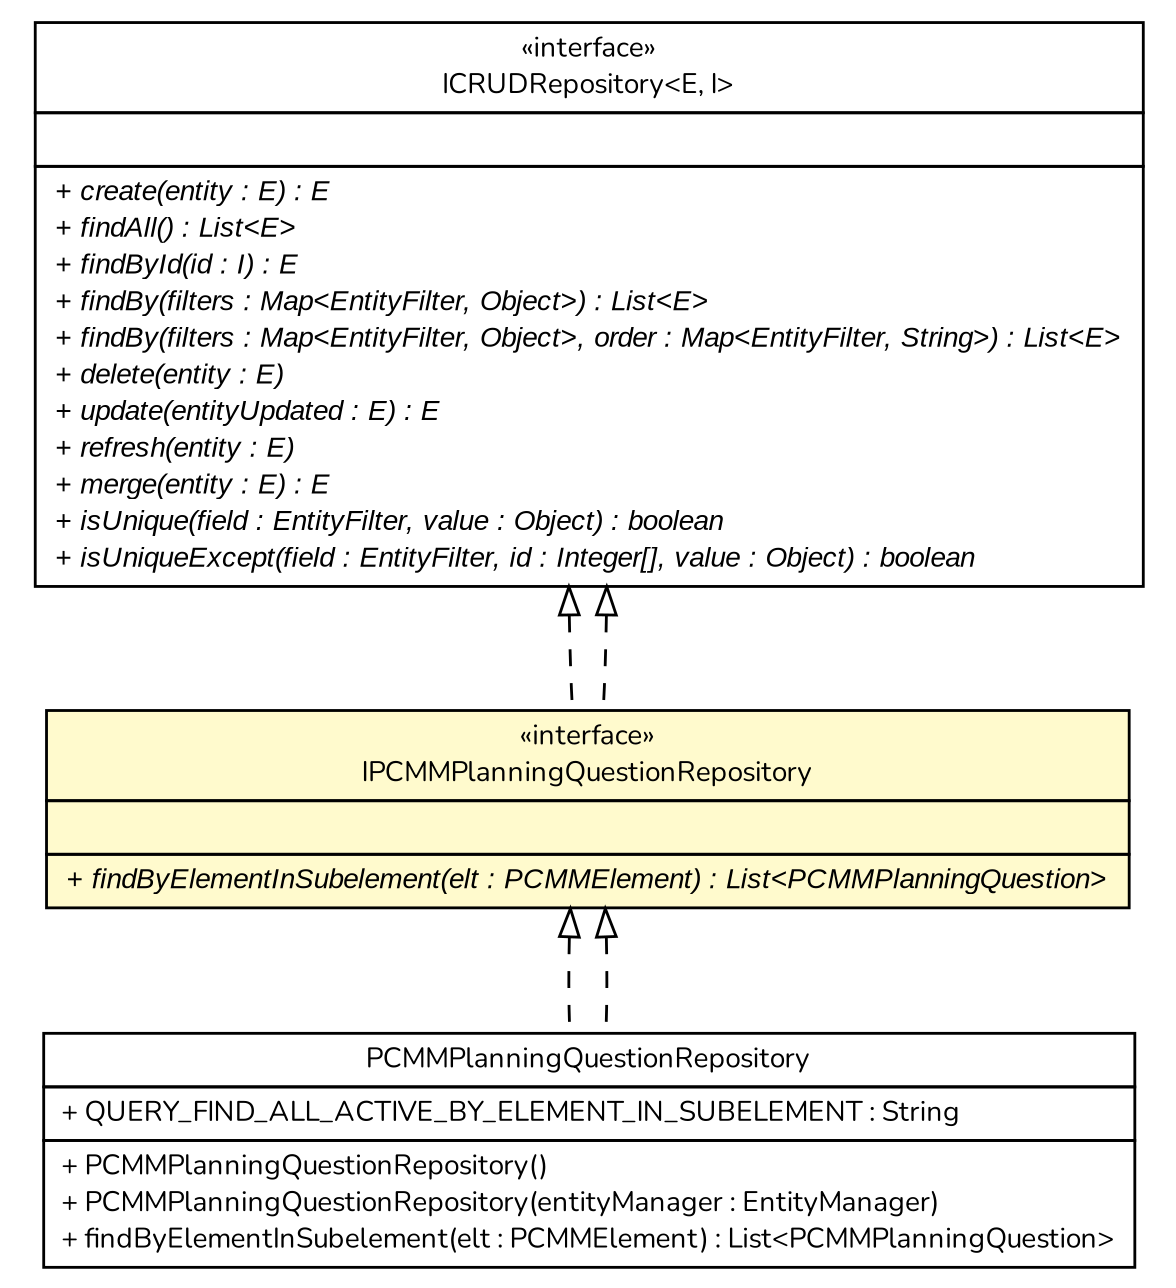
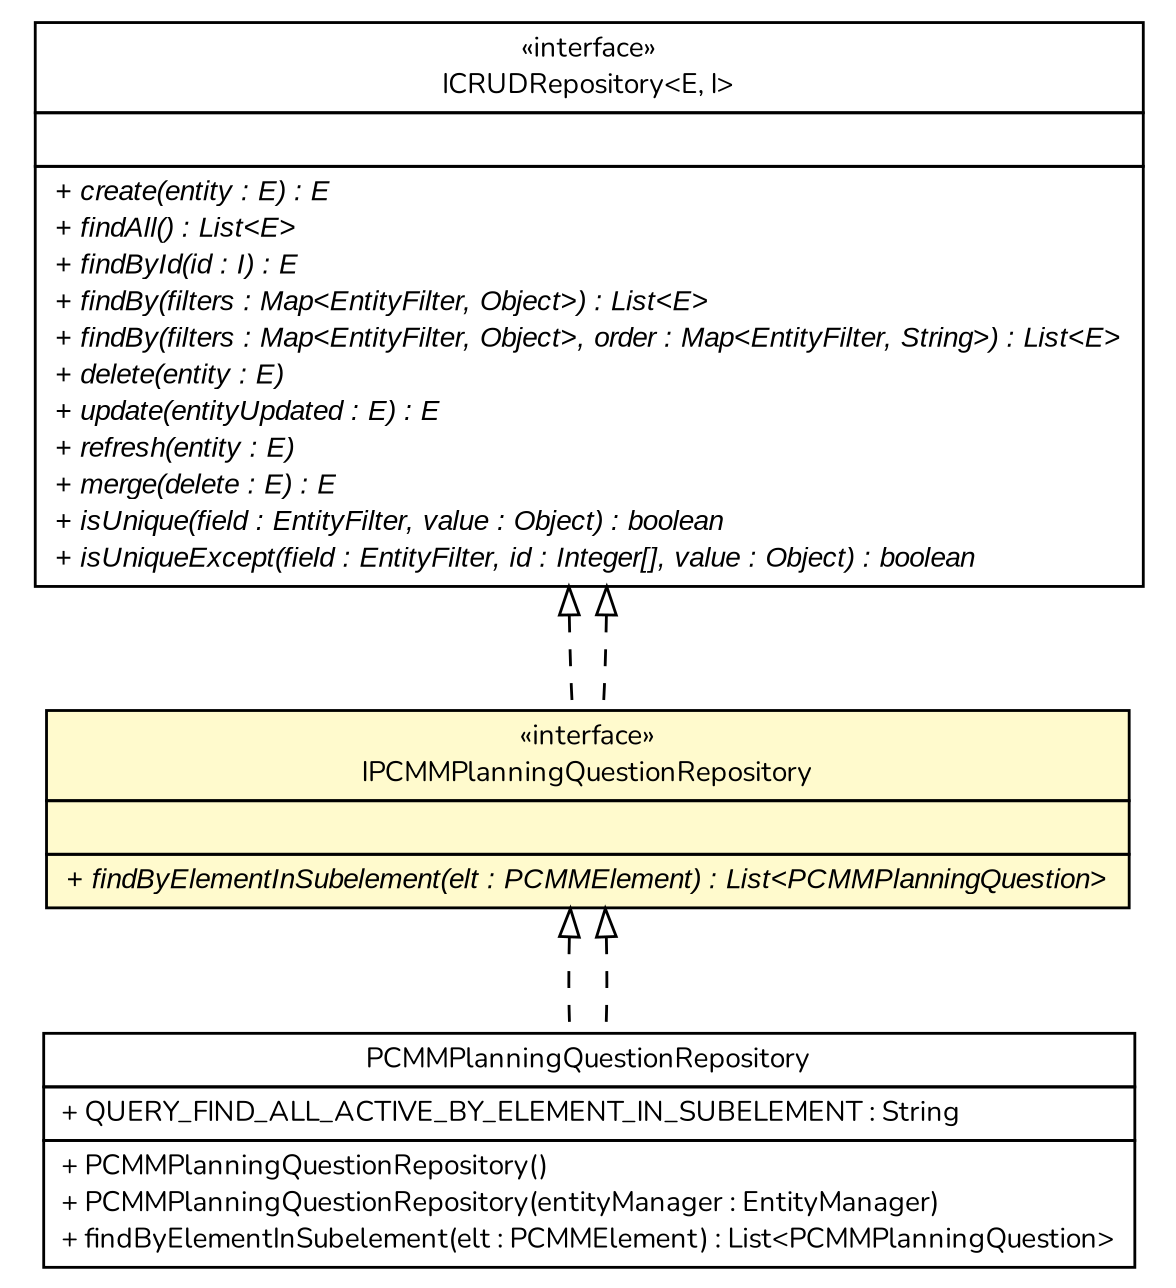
  digraph {
    nodesep=0.25
    ranksep=0.5
    fontname=Nunito
    node [fontcolor=black fontname=Nunito fontsize=10.0 shape=plaintext]
    edge [arrowtail=empty dir=back fontname=Nunito fontsize=10 headport=p labelfontname=arial labelfontsize=10 style=dashed tailport=p]
-   n1 [label=<<table title="gov.sandia.cf.dao.ICRUDRepository" border="0" cellborder="1" cellspacing="0" cellpadding="2" port="p" href="./ICRUDRepository.html"> 		<tr><td><table border="0" cellspacing="0" cellpadding="1"> <tr><td align="center" balign="center"> &#171;interface&#187; </td></tr> <tr><td align="center" balign="center"> ICRUDRepository&lt;E, I&gt; </td></tr> 		</table></td></tr> 		<tr><td><table border="0" cellspacing="0" cellpadding="1"> <tr><td align="left" balign="left">  </td></tr> 		</table></td></tr> 		<tr><td><table border="0" cellspacing="0" cellpadding="1"> <tr><td align="left" balign="left"><font face="arial italic" point-size="10.0"> + create(entity : E) : E </font></td></tr> <tr><td align="left" balign="left"><font face="arial italic" point-size="10.0"> + findAll() : List&lt;E&gt; </font></td></tr> <tr><td align="left" balign="left"><font face="arial italic" point-size="10.0"> + findById(id : I) : E </font></td></tr> <tr><td align="left" balign="left"><font face="arial italic" point-size="10.0"> + findBy(filters : Map&lt;EntityFilter, Object&gt;) : List&lt;E&gt; </font></td></tr> <tr><td align="left" balign="left"><font face="arial italic" point-size="10.0"> + findBy(filters : Map&lt;EntityFilter, Object&gt;, order : Map&lt;EntityFilter, String&gt;) : List&lt;E&gt; </font></td></tr> <tr><td align="left" balign="left"><font face="arial italic" point-size="10.0"> + delete(entity : E) </font></td></tr> <tr><td align="left" balign="left"><font face="arial italic" point-size="10.0"> + update(entityUpdated : E) : E </font></td></tr> <tr><td align="left" balign="left"><font face="arial italic" point-size="10.0"> + refresh(entity : E) </font></td></tr> <tr><td align="left" balign="left"><font face="arial italic" point-size="10.0"> + merge(entity : E) : E </font></td></tr> <tr><td align="left" balign="left"><font face="arial italic" point-size="10.0"> + isUnique(field : EntityFilter, value : Object) : boolean </font></td></tr> <tr><td align="left" balign="left"><font face="arial italic" point-size="10.0"> + isUniqueExcept(field : EntityFilter, id : Integer[], value : Object) : boolean </font></td></tr> 		</table></td></tr> 		</table>>]
+   n1 [label=<<table title="gov.sandia.cf.dao.ICRUDRepository" border="0" cellborder="1" cellspacing="0" cellpadding="2" port="p" href="./ICRUDRepository.html"> 		<tr><td><table border="0" cellspacing="0" cellpadding="1"> <tr><td align="center" balign="center"> &#171;interface&#187; </td></tr> <tr><td align="center" balign="center"> ICRUDRepository&lt;E, I&gt; </td></tr> 		</table></td></tr> 		<tr><td><table border="0" cellspacing="0" cellpadding="1"> <tr><td align="left" balign="left">  </td></tr> 		</table></td></tr> 		<tr><td><table border="0" cellspacing="0" cellpadding="1"> <tr><td align="left" balign="left"><font face="arial italic" point-size="10.0"> + create(entity : E) : E </font></td></tr> <tr><td align="left" balign="left"><font face="arial italic" point-size="10.0"> + findAll() : List&lt;E&gt; </font></td></tr> <tr><td align="left" balign="left"><font face="arial italic" point-size="10.0"> + findById(id : I) : E </font></td></tr> <tr><td align="left" balign="left"><font face="arial italic" point-size="10.0"> + findBy(filters : Map&lt;EntityFilter, Object&gt;) : List&lt;E&gt; </font></td></tr> <tr><td align="left" balign="left"><font face="arial italic" point-size="10.0"> + findBy(filters : Map&lt;EntityFilter, Object&gt;, order : Map&lt;EntityFilter, String&gt;) : List&lt;E&gt; </font></td></tr> <tr><td align="left" balign="left"><font face="arial italic" point-size="10.0"> + delete(entity : E) </font></td></tr> <tr><td align="left" balign="left"><font face="arial italic" point-size="10.0"> + update(entityUpdated : E) : E </font></td></tr> <tr><td align="left" balign="left"><font face="arial italic" point-size="10.0"> + refresh(entity : E) </font></td></tr> <tr><td align="left" balign="left"><font face="arial italic" point-size="10.0"> + merge(delete : E) : E </font></td></tr> <tr><td align="left" balign="left"><font face="arial italic" point-size="10.0"> + isUnique(field : EntityFilter, value : Object) : boolean </font></td></tr> <tr><td align="left" balign="left"><font face="arial italic" point-size="10.0"> + isUniqueExcept(field : EntityFilter, id : Integer[], value : Object) : boolean </font></td></tr> 		</table></td></tr> 		</table>>]
    n2 [label=<<table title="gov.sandia.cf.dao.IPCMMPlanningQuestionRepository" border="0" cellborder="1" cellspacing="0" cellpadding="2" port="p" bgcolor="lemonChiffon" href="./IPCMMPlanningQuestionRepository.html"> 		<tr><td><table border="0" cellspacing="0" cellpadding="1"> <tr><td align="center" balign="center"> &#171;interface&#187; </td></tr> <tr><td align="center" balign="center"> IPCMMPlanningQuestionRepository </td></tr> 		</table></td></tr> 		<tr><td><table border="0" cellspacing="0" cellpadding="1"> <tr><td align="left" balign="left">  </td></tr> 		</table></td></tr> 		<tr><td><table border="0" cellspacing="0" cellpadding="1"> <tr><td align="left" balign="left"><font face="arial italic" point-size="10.0"> + findByElementInSubelement(elt : PCMMElement) : List&lt;PCMMPlanningQuestion&gt; </font></td></tr> 		</table></td></tr> 		</table>>]
    n3 [label=<<table title="gov.sandia.cf.dao.impl.PCMMPlanningQuestionRepository" border="0" cellborder="1" cellspacing="0" cellpadding="2" port="p" href="./impl/PCMMPlanningQuestionRepository.html"> 		<tr><td><table border="0" cellspacing="0" cellpadding="1"> <tr><td align="center" balign="center"> PCMMPlanningQuestionRepository </td></tr> 		</table></td></tr> 		<tr><td><table border="0" cellspacing="0" cellpadding="1"> <tr><td align="left" balign="left"> + QUERY_FIND_ALL_ACTIVE_BY_ELEMENT_IN_SUBELEMENT : String </td></tr> 		</table></td></tr> 		<tr><td><table border="0" cellspacing="0" cellpadding="1"> <tr><td align="left" balign="left"> + PCMMPlanningQuestionRepository() </td></tr> <tr><td align="left" balign="left"> + PCMMPlanningQuestionRepository(entityManager : EntityManager) </td></tr> <tr><td align="left" balign="left"> + findByElementInSubelement(elt : PCMMElement) : List&lt;PCMMPlanningQuestion&gt; </td></tr> 		</table></td></tr> 		</table>>]
    n1 -> n2
    n1 -> n2
    n2 -> n3
    n2 -> n3
  }
